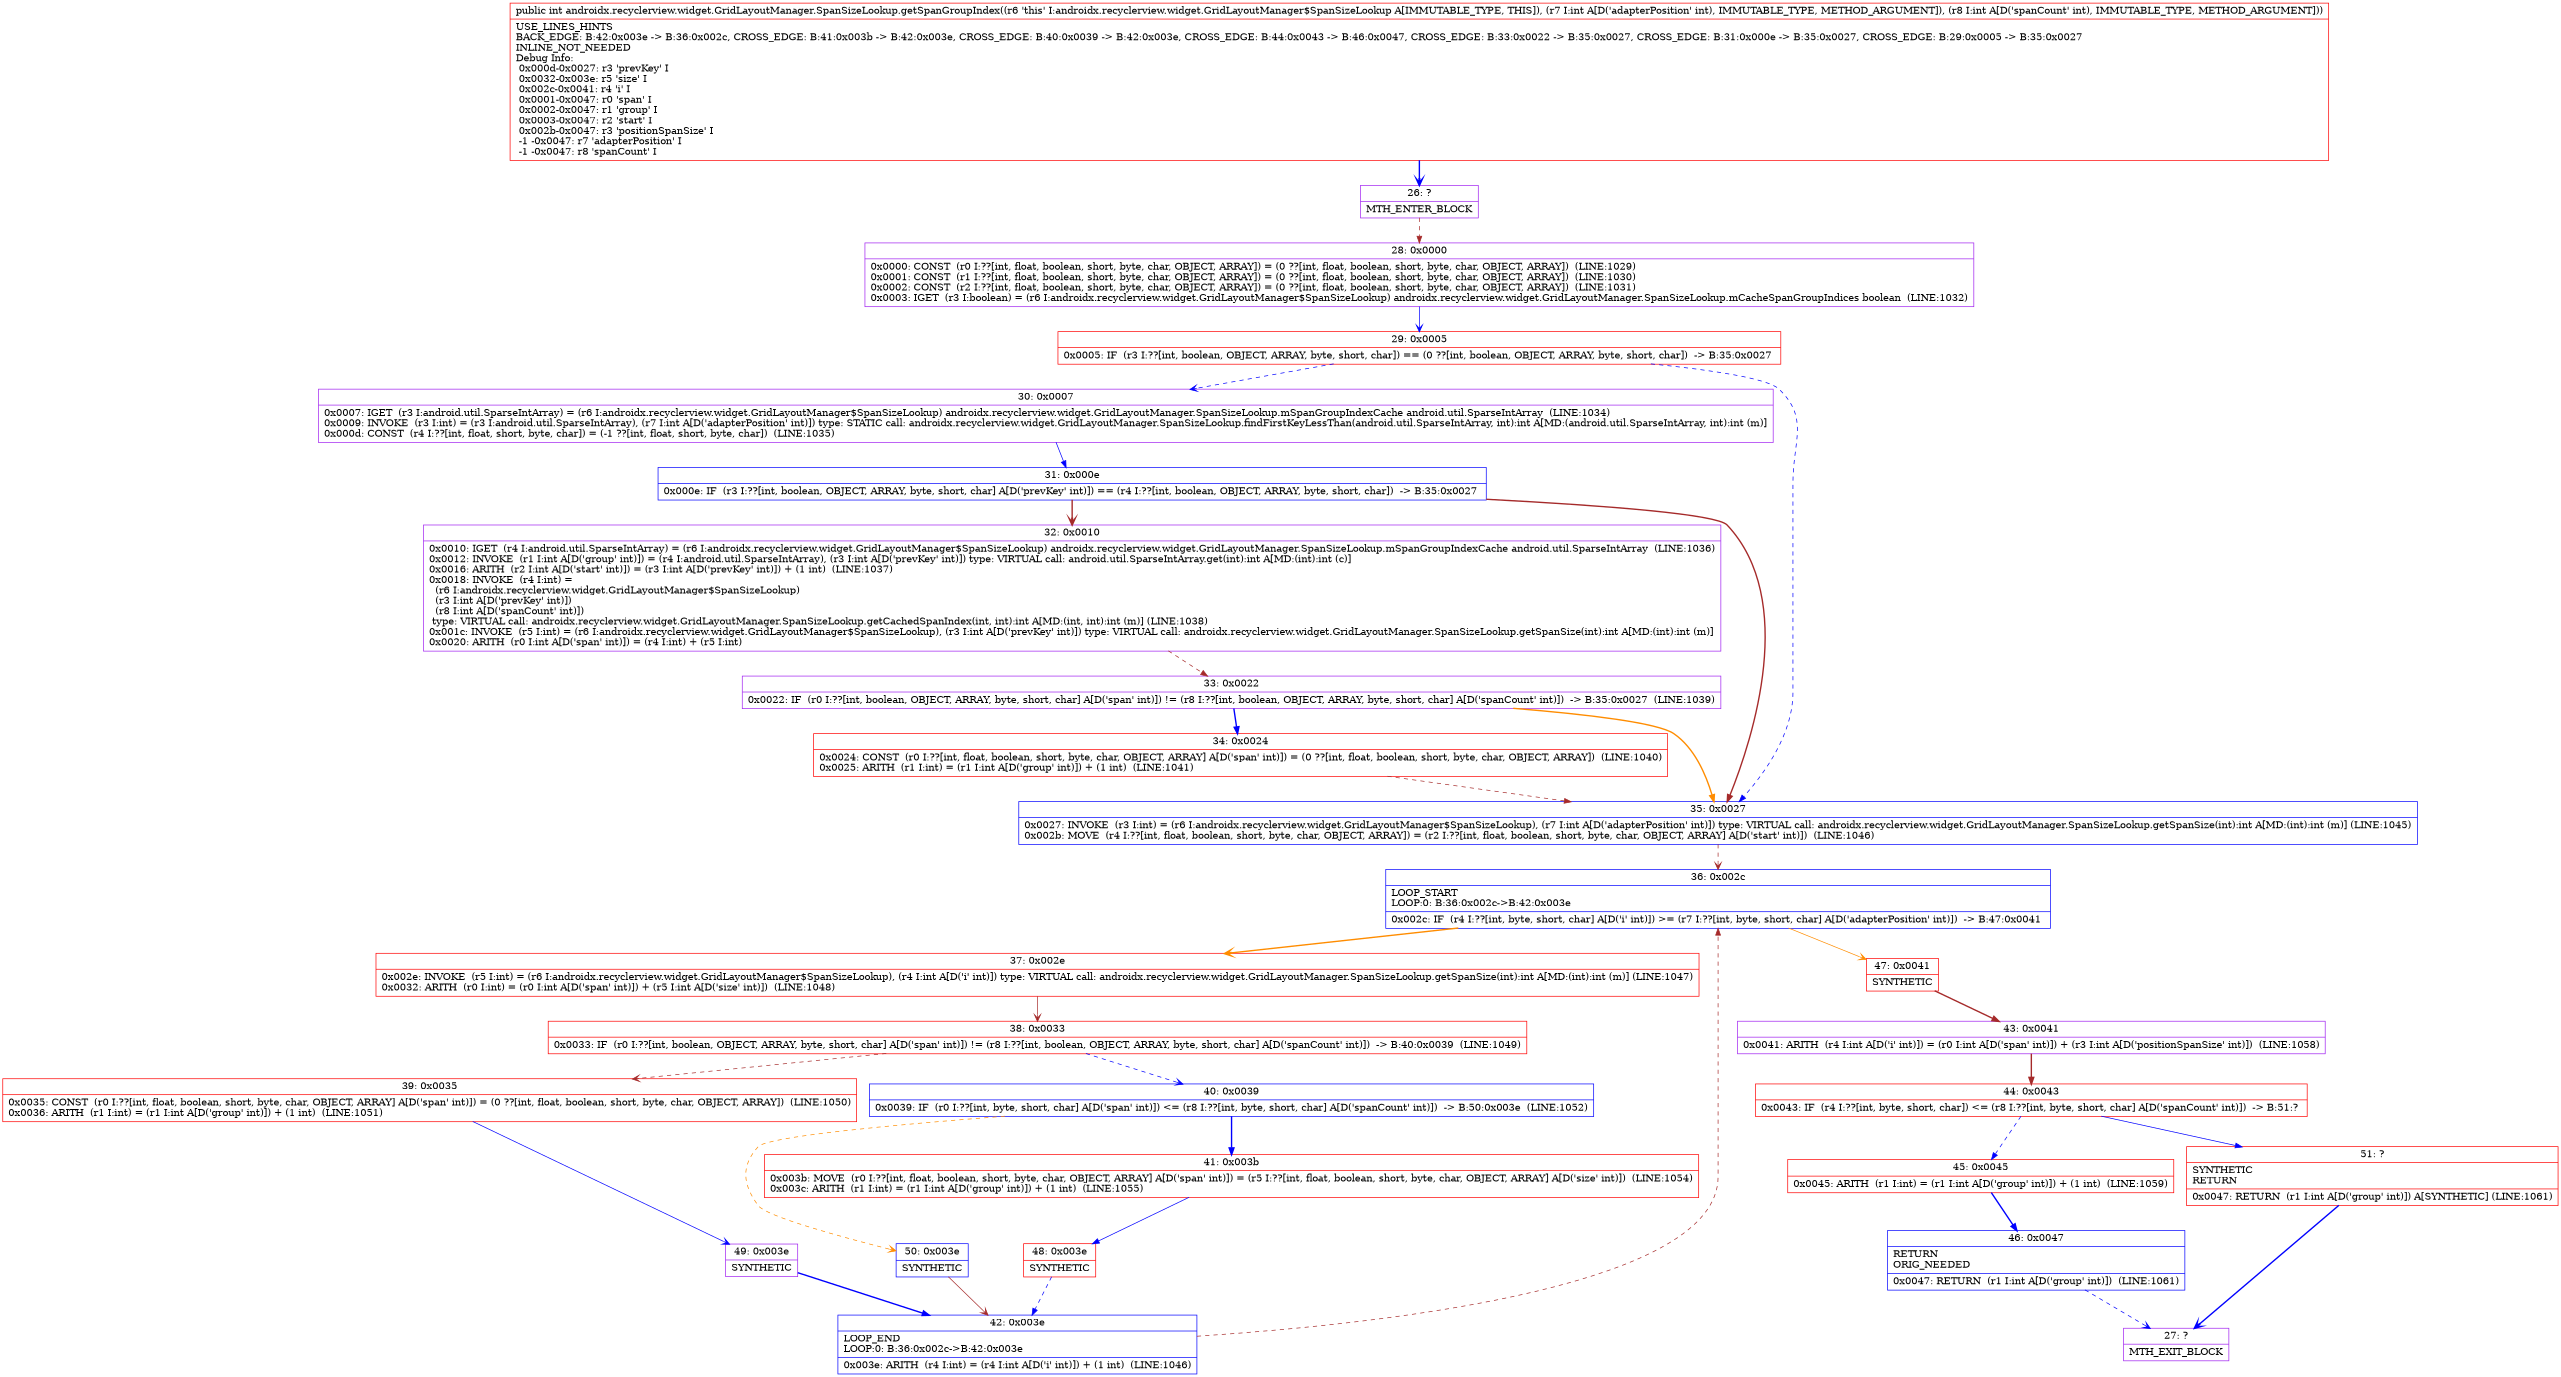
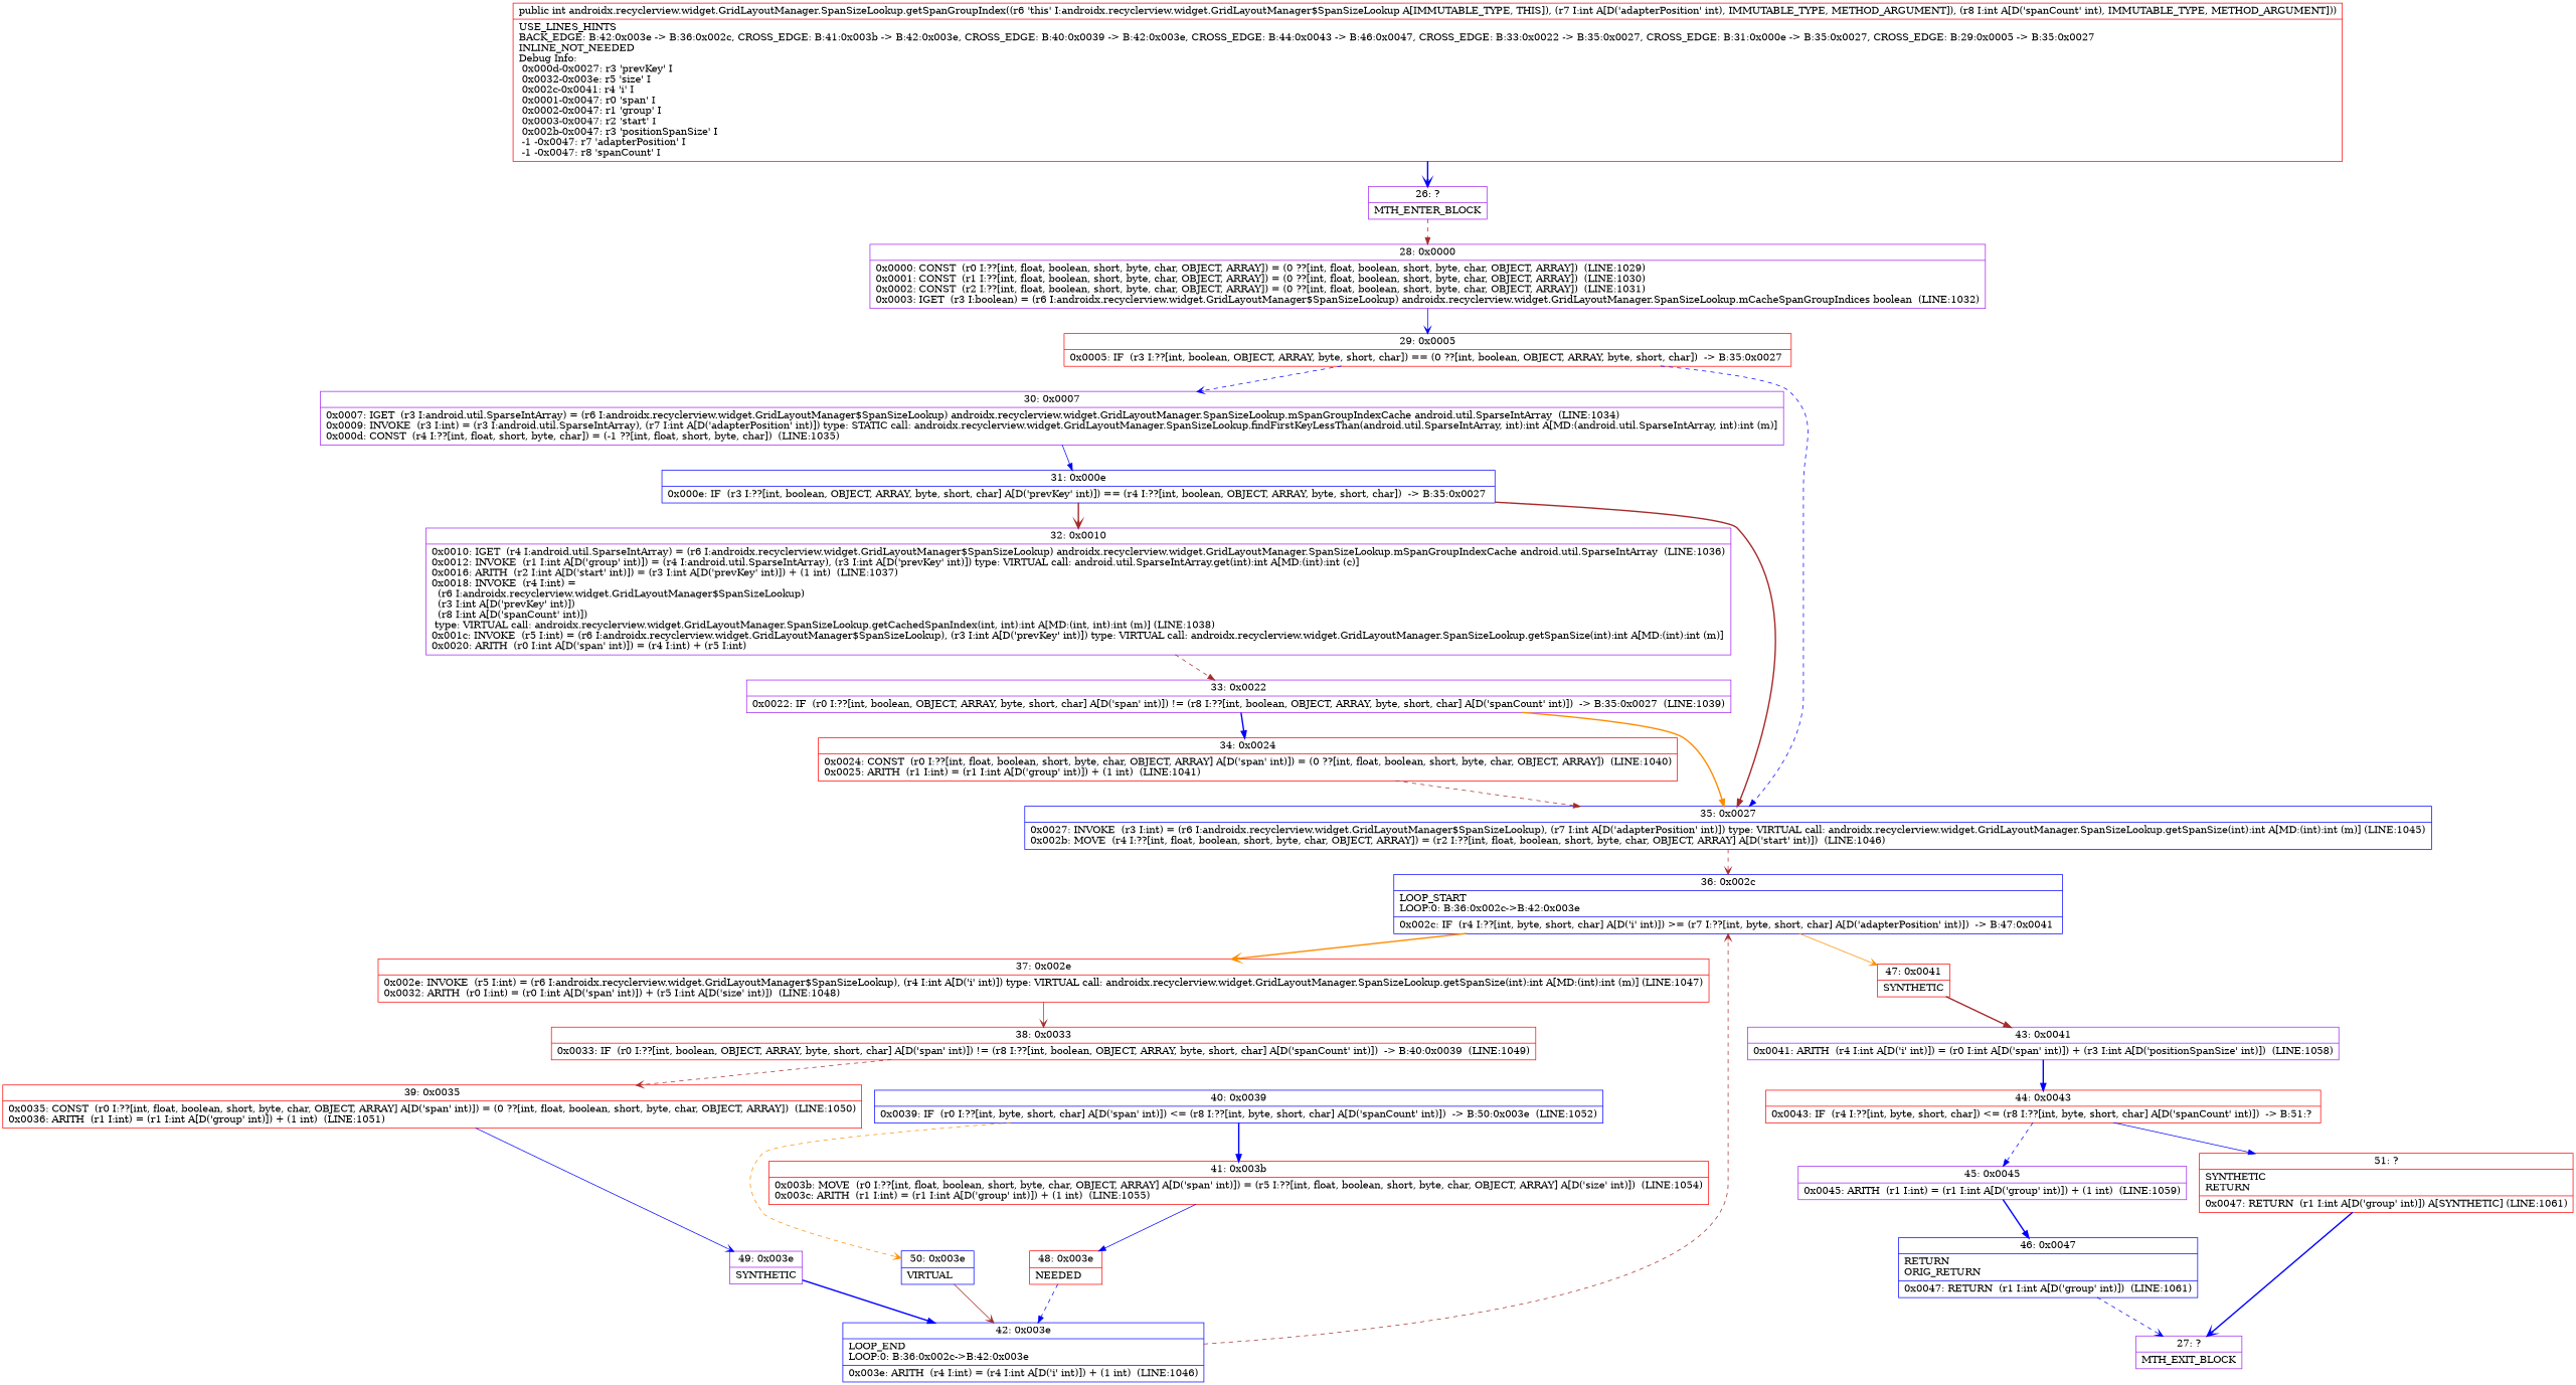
  digraph {
    node [color=red shape=record]
    edge [arrowhead=normal color=blue style=dashed]
    n1 [color=purple label="{26\:\ ?|MTH_ENTER_BLOCK\l}"]
    n2 [color=purple label="{28\:\ 0x0000|0x0000: CONST  (r0 I:??[int, float, boolean, short, byte, char, OBJECT, ARRAY]) = (0 ??[int, float, boolean, short, byte, char, OBJECT, ARRAY])  (LINE:1029)\l0x0001: CONST  (r1 I:??[int, float, boolean, short, byte, char, OBJECT, ARRAY]) = (0 ??[int, float, boolean, short, byte, char, OBJECT, ARRAY])  (LINE:1030)\l0x0002: CONST  (r2 I:??[int, float, boolean, short, byte, char, OBJECT, ARRAY]) = (0 ??[int, float, boolean, short, byte, char, OBJECT, ARRAY])  (LINE:1031)\l0x0003: IGET  (r3 I:boolean) = (r6 I:androidx.recyclerview.widget.GridLayoutManager$SpanSizeLookup) androidx.recyclerview.widget.GridLayoutManager.SpanSizeLookup.mCacheSpanGroupIndices boolean  (LINE:1032)\l}"]
    n3 [label="{29\:\ 0x0005|0x0005: IF  (r3 I:??[int, boolean, OBJECT, ARRAY, byte, short, char]) == (0 ??[int, boolean, OBJECT, ARRAY, byte, short, char])  \-\> B:35:0x0027 \l}"]
    n4 [color=purple label="{30\:\ 0x0007|0x0007: IGET  (r3 I:android.util.SparseIntArray) = (r6 I:androidx.recyclerview.widget.GridLayoutManager$SpanSizeLookup) androidx.recyclerview.widget.GridLayoutManager.SpanSizeLookup.mSpanGroupIndexCache android.util.SparseIntArray  (LINE:1034)\l0x0009: INVOKE  (r3 I:int) = (r3 I:android.util.SparseIntArray), (r7 I:int A[D('adapterPosition' int)]) type: STATIC call: androidx.recyclerview.widget.GridLayoutManager.SpanSizeLookup.findFirstKeyLessThan(android.util.SparseIntArray, int):int A[MD:(android.util.SparseIntArray, int):int (m)]\l0x000d: CONST  (r4 I:??[int, float, short, byte, char]) = (\-1 ??[int, float, short, byte, char])  (LINE:1035)\l}"]
    n5 [color=blue label="{35\:\ 0x0027|0x0027: INVOKE  (r3 I:int) = (r6 I:androidx.recyclerview.widget.GridLayoutManager$SpanSizeLookup), (r7 I:int A[D('adapterPosition' int)]) type: VIRTUAL call: androidx.recyclerview.widget.GridLayoutManager.SpanSizeLookup.getSpanSize(int):int A[MD:(int):int (m)] (LINE:1045)\l0x002b: MOVE  (r4 I:??[int, float, boolean, short, byte, char, OBJECT, ARRAY]) = (r2 I:??[int, float, boolean, short, byte, char, OBJECT, ARRAY] A[D('start' int)])  (LINE:1046)\l}"]
    n6 [color=blue label="{31\:\ 0x000e|0x000e: IF  (r3 I:??[int, boolean, OBJECT, ARRAY, byte, short, char] A[D('prevKey' int)]) == (r4 I:??[int, boolean, OBJECT, ARRAY, byte, short, char])  \-\> B:35:0x0027 \l}"]
    n7 [color=blue label="{36\:\ 0x002c|LOOP_START\lLOOP:0: B:36:0x002c\-\>B:42:0x003e\l|0x002c: IF  (r4 I:??[int, byte, short, char] A[D('i' int)]) \>= (r7 I:??[int, byte, short, char] A[D('adapterPosition' int)])  \-\> B:47:0x0041 \l}"]
    n8 [color=purple label="{32\:\ 0x0010|0x0010: IGET  (r4 I:android.util.SparseIntArray) = (r6 I:androidx.recyclerview.widget.GridLayoutManager$SpanSizeLookup) androidx.recyclerview.widget.GridLayoutManager.SpanSizeLookup.mSpanGroupIndexCache android.util.SparseIntArray  (LINE:1036)\l0x0012: INVOKE  (r1 I:int A[D('group' int)]) = (r4 I:android.util.SparseIntArray), (r3 I:int A[D('prevKey' int)]) type: VIRTUAL call: android.util.SparseIntArray.get(int):int A[MD:(int):int (c)]\l0x0016: ARITH  (r2 I:int A[D('start' int)]) = (r3 I:int A[D('prevKey' int)]) + (1 int)  (LINE:1037)\l0x0018: INVOKE  (r4 I:int) = \l  (r6 I:androidx.recyclerview.widget.GridLayoutManager$SpanSizeLookup)\l  (r3 I:int A[D('prevKey' int)])\l  (r8 I:int A[D('spanCount' int)])\l type: VIRTUAL call: androidx.recyclerview.widget.GridLayoutManager.SpanSizeLookup.getCachedSpanIndex(int, int):int A[MD:(int, int):int (m)] (LINE:1038)\l0x001c: INVOKE  (r5 I:int) = (r6 I:androidx.recyclerview.widget.GridLayoutManager$SpanSizeLookup), (r3 I:int A[D('prevKey' int)]) type: VIRTUAL call: androidx.recyclerview.widget.GridLayoutManager.SpanSizeLookup.getSpanSize(int):int A[MD:(int):int (m)]\l0x0020: ARITH  (r0 I:int A[D('span' int)]) = (r4 I:int) + (r5 I:int) \l}"]
    n9 [color=purple label="{33\:\ 0x0022|0x0022: IF  (r0 I:??[int, boolean, OBJECT, ARRAY, byte, short, char] A[D('span' int)]) != (r8 I:??[int, boolean, OBJECT, ARRAY, byte, short, char] A[D('spanCount' int)])  \-\> B:35:0x0027  (LINE:1039)\l}"]
    n10 [label="{34\:\ 0x0024|0x0024: CONST  (r0 I:??[int, float, boolean, short, byte, char, OBJECT, ARRAY] A[D('span' int)]) = (0 ??[int, float, boolean, short, byte, char, OBJECT, ARRAY])  (LINE:1040)\l0x0025: ARITH  (r1 I:int) = (r1 I:int A[D('group' int)]) + (1 int)  (LINE:1041)\l}"]
    n11 [label="{37\:\ 0x002e|0x002e: INVOKE  (r5 I:int) = (r6 I:androidx.recyclerview.widget.GridLayoutManager$SpanSizeLookup), (r4 I:int A[D('i' int)]) type: VIRTUAL call: androidx.recyclerview.widget.GridLayoutManager.SpanSizeLookup.getSpanSize(int):int A[MD:(int):int (m)] (LINE:1047)\l0x0032: ARITH  (r0 I:int) = (r0 I:int A[D('span' int)]) + (r5 I:int A[D('size' int)])  (LINE:1048)\l}"]
    n12 [label="{47\:\ 0x0041|SYNTHETIC\l}"]
    n13 [label="{38\:\ 0x0033|0x0033: IF  (r0 I:??[int, boolean, OBJECT, ARRAY, byte, short, char] A[D('span' int)]) != (r8 I:??[int, boolean, OBJECT, ARRAY, byte, short, char] A[D('spanCount' int)])  \-\> B:40:0x0039  (LINE:1049)\l}"]
    n14 [color=purple label="{43\:\ 0x0041|0x0041: ARITH  (r4 I:int A[D('i' int)]) = (r0 I:int A[D('span' int)]) + (r3 I:int A[D('positionSpanSize' int)])  (LINE:1058)\l}"]
    n15 [label="{39\:\ 0x0035|0x0035: CONST  (r0 I:??[int, float, boolean, short, byte, char, OBJECT, ARRAY] A[D('span' int)]) = (0 ??[int, float, boolean, short, byte, char, OBJECT, ARRAY])  (LINE:1050)\l0x0036: ARITH  (r1 I:int) = (r1 I:int A[D('group' int)]) + (1 int)  (LINE:1051)\l}"]
    n16 [color=blue label="{40\:\ 0x0039|0x0039: IF  (r0 I:??[int, byte, short, char] A[D('span' int)]) \<= (r8 I:??[int, byte, short, char] A[D('spanCount' int)])  \-\> B:50:0x003e  (LINE:1052)\l}"]
    n17 [color=purple label="{49\:\ 0x003e|SYNTHETIC\l}"]
    n18 [label="{41\:\ 0x003b|0x003b: MOVE  (r0 I:??[int, float, boolean, short, byte, char, OBJECT, ARRAY] A[D('span' int)]) = (r5 I:??[int, float, boolean, short, byte, char, OBJECT, ARRAY] A[D('size' int)])  (LINE:1054)\l0x003c: ARITH  (r1 I:int) = (r1 I:int A[D('group' int)]) + (1 int)  (LINE:1055)\l}"]
-   n19 [color=blue label="{50\:\ 0x003e|SYNTHETIC\l}"]
+   n19 [color=blue label="{50\:\ 0x003e|VIRTUAL\l}"]
    n20 [color=blue label="{42\:\ 0x003e|LOOP_END\lLOOP:0: B:36:0x002c\-\>B:42:0x003e\l|0x003e: ARITH  (r4 I:int) = (r4 I:int A[D('i' int)]) + (1 int)  (LINE:1046)\l}"]
-   n21 [label="{48\:\ 0x003e|SYNTHETIC\l}"]
+   n21 [label="{48\:\ 0x003e|NEEDED\l}"]
    n22 [label="{44\:\ 0x0043|0x0043: IF  (r4 I:??[int, byte, short, char]) \<= (r8 I:??[int, byte, short, char] A[D('spanCount' int)])  \-\> B:51:? \l}"]
-   n23 [label="{45\:\ 0x0045|0x0045: ARITH  (r1 I:int) = (r1 I:int A[D('group' int)]) + (1 int)  (LINE:1059)\l}"]
+   n23 [color=purple label="{45\:\ 0x0045|0x0045: ARITH  (r1 I:int) = (r1 I:int A[D('group' int)]) + (1 int)  (LINE:1059)\l}"]
    n24 [label="{51\:\ ?|SYNTHETIC\lRETURN\l|0x0047: RETURN  (r1 I:int A[D('group' int)]) A[SYNTHETIC] (LINE:1061)\l}"]
-   n25 [color=blue label="{46\:\ 0x0047|RETURN\lORIG_NEEDED\l|0x0047: RETURN  (r1 I:int A[D('group' int)])  (LINE:1061)\l}"]
+   n25 [color=blue label="{46\:\ 0x0047|RETURN\lORIG_RETURN\l|0x0047: RETURN  (r1 I:int A[D('group' int)])  (LINE:1061)\l}"]
    n26 [color=purple label="{27\:\ ?|MTH_EXIT_BLOCK\l}"]
    n27 [label="{public int androidx.recyclerview.widget.GridLayoutManager.SpanSizeLookup.getSpanGroupIndex((r6 'this' I:androidx.recyclerview.widget.GridLayoutManager$SpanSizeLookup A[IMMUTABLE_TYPE, THIS]), (r7 I:int A[D('adapterPosition' int), IMMUTABLE_TYPE, METHOD_ARGUMENT]), (r8 I:int A[D('spanCount' int), IMMUTABLE_TYPE, METHOD_ARGUMENT]))  | USE_LINES_HINTS\lBACK_EDGE: B:42:0x003e \-\> B:36:0x002c, CROSS_EDGE: B:41:0x003b \-\> B:42:0x003e, CROSS_EDGE: B:40:0x0039 \-\> B:42:0x003e, CROSS_EDGE: B:44:0x0043 \-\> B:46:0x0047, CROSS_EDGE: B:33:0x0022 \-\> B:35:0x0027, CROSS_EDGE: B:31:0x000e \-\> B:35:0x0027, CROSS_EDGE: B:29:0x0005 \-\> B:35:0x0027\lINLINE_NOT_NEEDED\lDebug Info:\l  0x000d\-0x0027: r3 'prevKey' I\l  0x0032\-0x003e: r5 'size' I\l  0x002c\-0x0041: r4 'i' I\l  0x0001\-0x0047: r0 'span' I\l  0x0002\-0x0047: r1 'group' I\l  0x0003\-0x0047: r2 'start' I\l  0x002b\-0x0047: r3 'positionSpanSize' I\l  \-1 \-0x0047: r7 'adapterPosition' I\l  \-1 \-0x0047: r8 'spanCount' I\l}"]
    n1 -> n2 [color=brown]
    n2 -> n3 [arrowhead=vee style=solid]
    n3 -> n4 [arrowhead=vee]
    n3 -> n5
    n4 -> n6 [style=solid]
    n5 -> n7 [arrowhead=vee color=brown]
    n6 -> n5 [color=brown style=bold]
    n6 -> n8 [arrowhead=vee color=brown style=bold]
    n7 -> n11 [arrowhead=vee color=darkorange style=bold]
    n7 -> n12 [arrowhead=vee color=darkorange style=solid]
    n8 -> n9 [color=brown]
    n9 -> n5 [color=darkorange style=bold]
    n9 -> n10 [style=bold]
    n10 -> n5 [color=brown]
    n11 -> n13 [arrowhead=vee color=brown style=solid]
    n12 -> n14 [color=brown style=bold]
    n13 -> n15 [arrowhead=vee color=brown]
-   n13 -> n16 [arrowhead=vee]
-   n14 -> n22 [color=brown style=bold]
+   n14 -> n22 [style=bold]
    n15 -> n17 [arrowhead=vee style=solid]
    n16 -> n18 [style=bold]
    n16 -> n19 [arrowhead=vee color=darkorange]
    n17 -> n20 [style=bold]
    n18 -> n21 [style=solid]
    n19 -> n20 [arrowhead=vee color=brown style=solid]
-   n20 -> n7 [color=brown]
+   n20 -> n7 [arrowhead=vee color=brown]
    n21 -> n20
    n22 -> n23
    n22 -> n24 [style=solid]
    n23 -> n25 [style=bold]
    n24 -> n26 [arrowhead=vee style=bold]
    n25 -> n26 [arrowhead=vee]
    n27 -> n1 [arrowhead=vee style=bold]
  }
